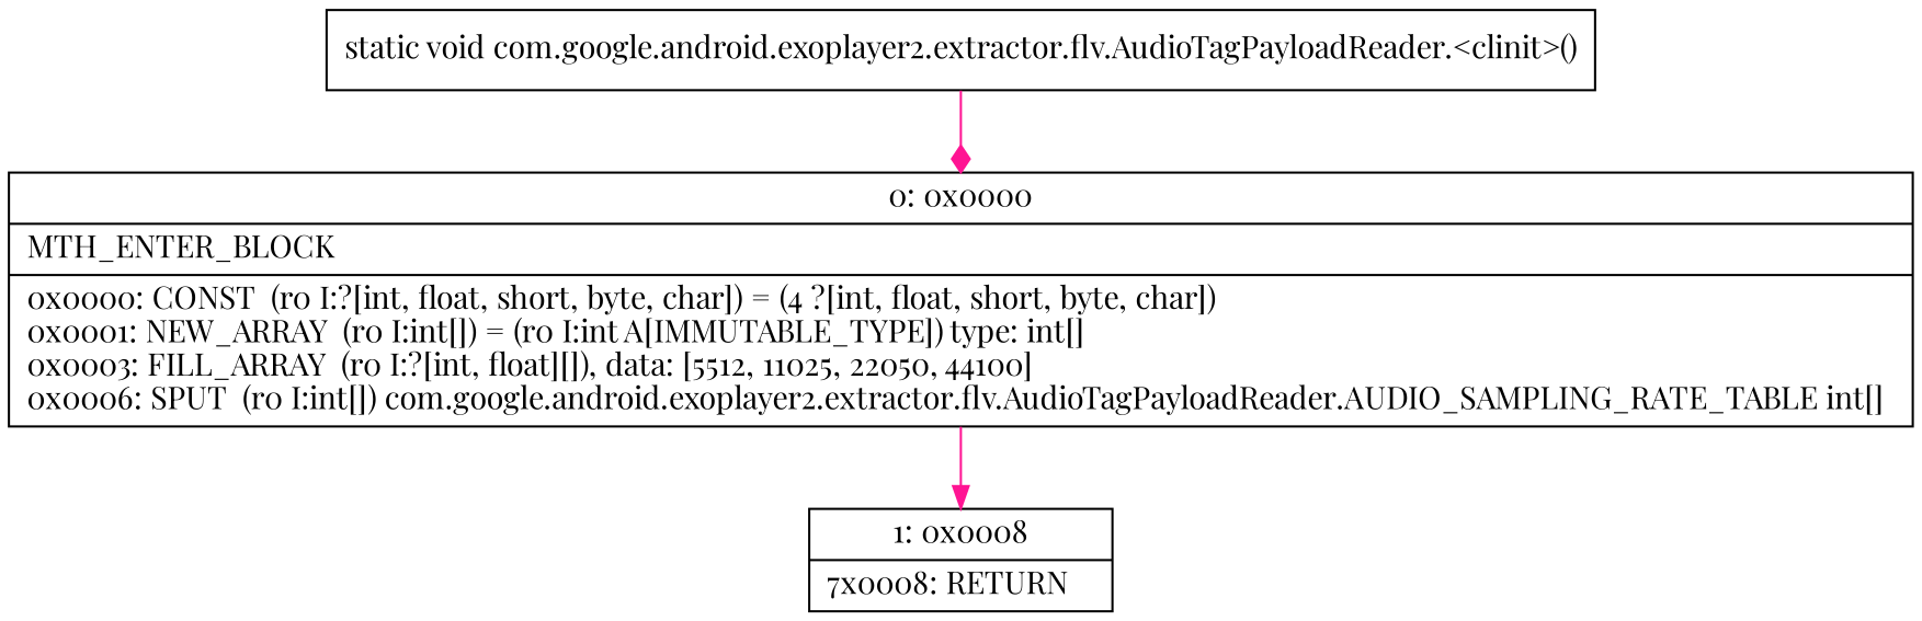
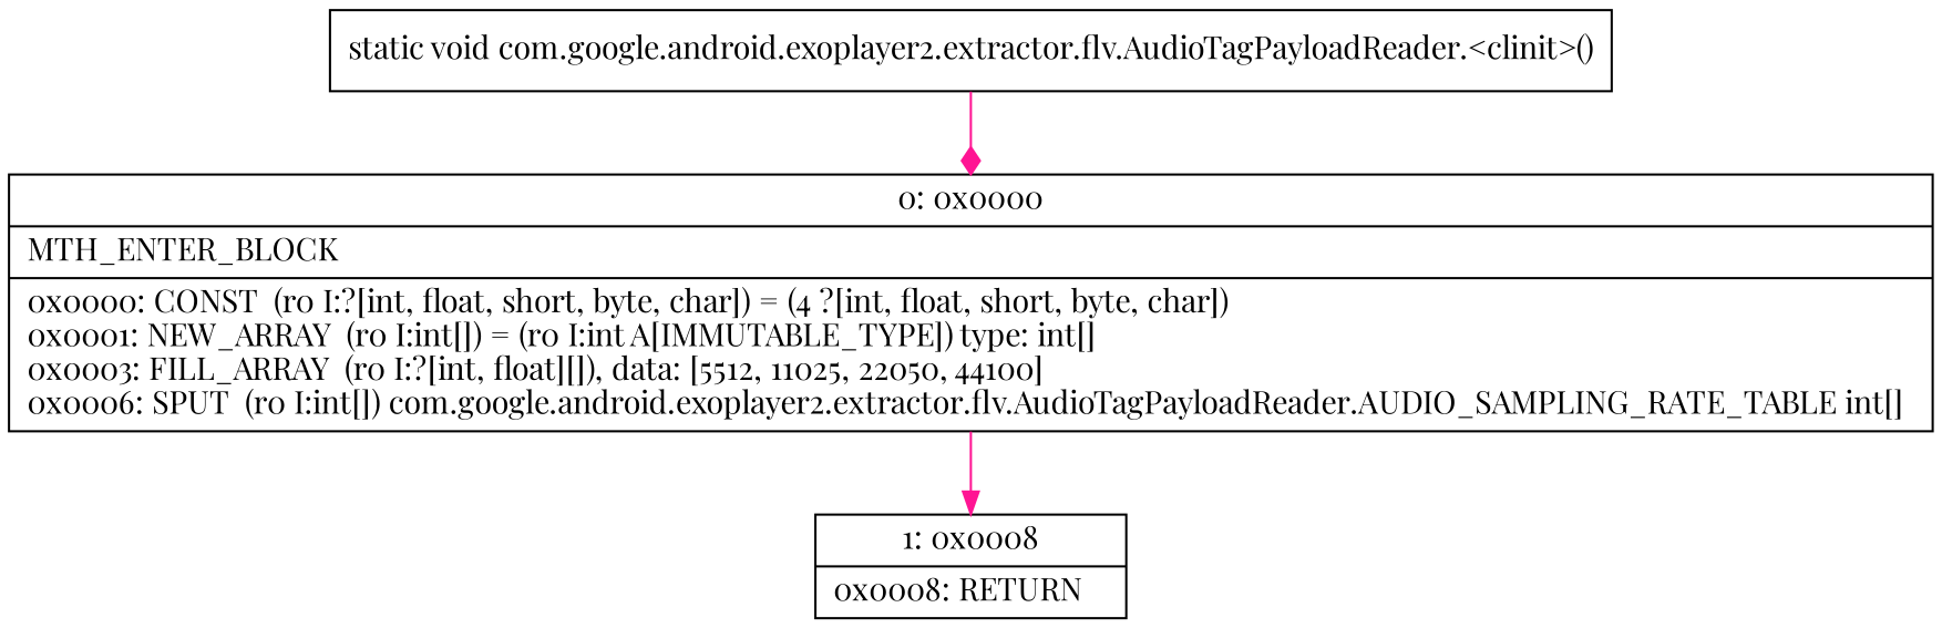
  digraph {
    fontname="Playfair Display"
    node [shape=record fontname="Playfair Display"]
    edge [color=deeppink fontname="Playfair Display"]
    n1 [label="{0\:\ 0x0000|MTH_ENTER_BLOCK\l|0x0000: CONST  (r0 I:?[int, float, short, byte, char]) = (4 ?[int, float, short, byte, char]) \l0x0001: NEW_ARRAY  (r0 I:int[]) = (r0 I:int A[IMMUTABLE_TYPE]) type: int[] \l0x0003: FILL_ARRAY  (r0 I:?[int, float][]), data: [5512, 11025, 22050, 44100] \l0x0006: SPUT  (r0 I:int[]) com.google.android.exoplayer2.extractor.flv.AudioTagPayloadReader.AUDIO_SAMPLING_RATE_TABLE int[] \l}"]
-   n2 [label="{1\:\ 0x0008|7x0008: RETURN   \l}"]
+   n2 [label="{1\:\ 0x0008|0x0008: RETURN   \l}"]
    n3 [label="{static void com.google.android.exoplayer2.extractor.flv.AudioTagPayloadReader.\<clinit\>() }"]
    n1 -> n2 [arrowhead=normal]
    n3 -> n1 [arrowhead=diamond]
  }
